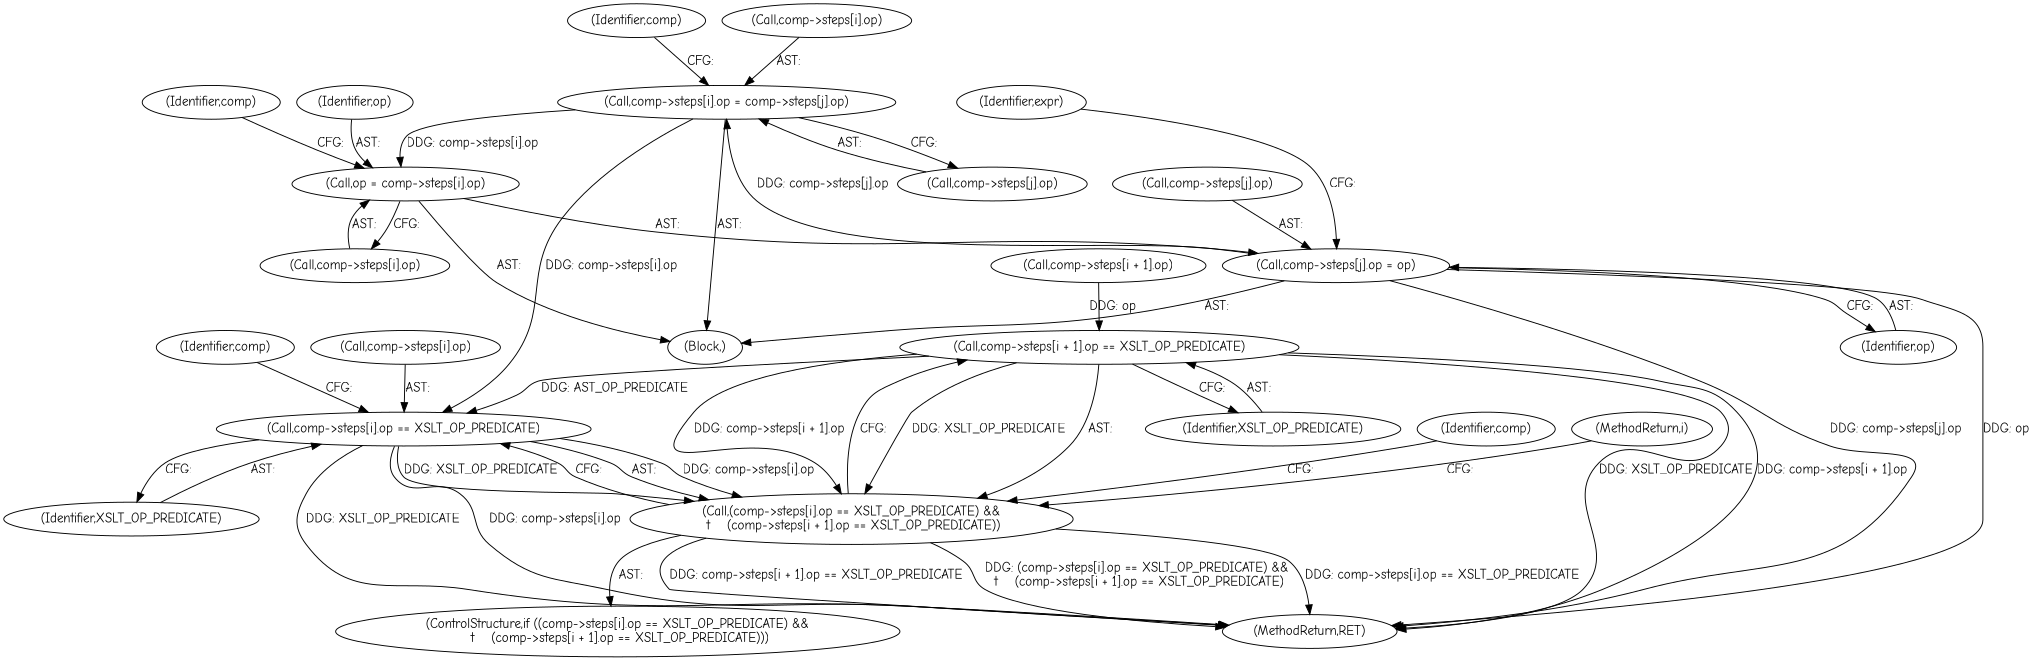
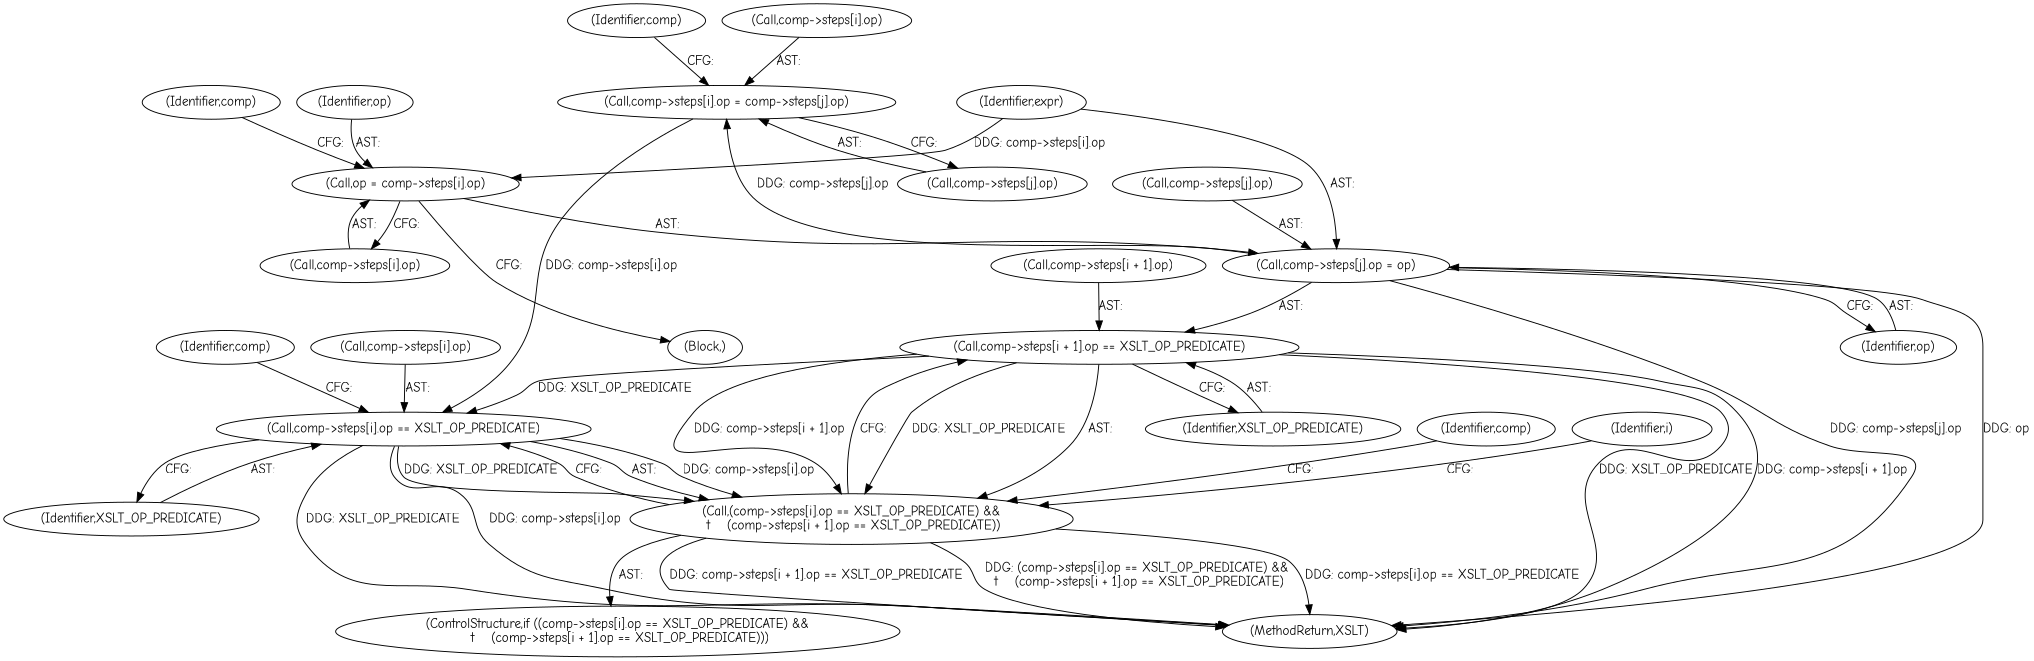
  digraph {
    fontname="Comic Neue"
    node [fontname="Comic Neue"]
    edge [fontname="Comic Neue"]
    n1 [label="(Call,comp->steps[i].op = comp->steps[j].op)"]
    n2 [label="(Call,op = comp->steps[i].op)"]
    n3 [label="(Call,comp->steps[i].op == XSLT_OP_PREDICATE)"]
    n4 [label="(Block,)"]
    n5 [label="(Call,comp->steps[j].op)"]
    n6 [label="(Call,comp->steps[j].op = op)"]
    n7 [label="(Call,comp->steps[i].op)"]
-   n8 [label="(MethodReturn,RET)"]
+   n8 [label="(MethodReturn,XSLT)"]
    n9 [label="(Call,(comp->steps[i].op == XSLT_OP_PREDICATE) &&\n \t    (comp->steps[i + 1].op == XSLT_OP_PREDICATE))"]
    n10 [label="(Identifier,XSLT_OP_PREDICATE)"]
    n11 [label="(Identifier,op)"]
    n12 [label="(Call,comp->steps[i + 1].op == XSLT_OP_PREDICATE)"]
    n13 [label="(ControlStructure,if ((comp->steps[i].op == XSLT_OP_PREDICATE) &&\n \t    (comp->steps[i + 1].op == XSLT_OP_PREDICATE)))"]
    n14 [label="(Identifier,XSLT_OP_PREDICATE)"]
    n15 [label="(Identifier,comp)"]
    n16 [label="(Call,comp->steps[j].op)"]
    n17 [label="(Identifier,comp)"]
    n18 [label="(Identifier,comp)"]
    n19 [label="(Identifier,comp)"]
    n20 [label="(Call,comp->steps[i].op)"]
    n21 [label="(Identifier,expr)"]
    n22 [label="(Identifier,op)"]
    n23 [label="(Call,comp->steps[i + 1].op)"]
    n24 [label="(Call,comp->steps[i].op)"]
-   n25 [label="(MethodReturn,i)"]
-   n1 -> n2 [label="DDG: comp->steps[i].op"]
+   n25 [label="(Identifier,i)"]
+   n21 -> n2 [label="DDG: comp->steps[i].op"]
    n1 -> n3 [label="DDG: comp->steps[i].op"]
-   n1 -> n4 [label="AST: "]
    n1 -> n5 [label="CFG: "]
-   n2 -> n4 [label="AST: "]
+   n2 -> n4 [label="CFG: "]
    n2 -> n6 [label="AST: "]
    n2 -> n7 [label="CFG: "]
    n3 -> n8 [label="DDG: XSLT_OP_PREDICATE"]
    n3 -> n8 [label="DDG: comp->steps[i].op"]
    n3 -> n9 [label="AST: "]
    n3 -> n9 [label="DDG: comp->steps[i].op"]
    n3 -> n9 [label="DDG: XSLT_OP_PREDICATE"]
    n3 -> n10 [label="CFG: "]
    n5 -> n1 [label="AST: "]
    n6 -> n1 [label="DDG: comp->steps[j].op"]
-   n6 -> n4 [label="AST: "]
+   n6 -> n12 [label="AST: "]
    n6 -> n8 [label="DDG: comp->steps[j].op"]
    n6 -> n8 [label="DDG: op"]
    n6 -> n11 [label="CFG: "]
    n7 -> n2 [label="AST: "]
    n9 -> n3 [label="CFG: "]
    n9 -> n8 [label="DDG: comp->steps[i + 1].op == XSLT_OP_PREDICATE"]
    n9 -> n8 [label="DDG: (comp->steps[i].op == XSLT_OP_PREDICATE) &&\n \t    (comp->steps[i + 1].op == XSLT_OP_PREDICATE)"]
    n9 -> n8 [label="DDG: comp->steps[i].op == XSLT_OP_PREDICATE"]
    n9 -> n12 [label="CFG: "]
    n9 -> n13 [label="AST: "]
    n10 -> n3 [label="AST: "]
    n11 -> n6 [label="AST: "]
-   n12 -> n3 [label="DDG: AST_OP_PREDICATE"]
+   n12 -> n3 [label="DDG: XSLT_OP_PREDICATE"]
    n12 -> n8 [label="DDG: XSLT_OP_PREDICATE"]
    n12 -> n8 [label="DDG: comp->steps[i + 1].op"]
    n12 -> n9 [label="AST: "]
    n12 -> n9 [label="DDG: comp->steps[i + 1].op"]
    n12 -> n9 [label="DDG: XSLT_OP_PREDICATE"]
    n12 -> n14 [label="CFG: "]
    n14 -> n12 [label="AST: "]
    n15 -> n2 [label="CFG: "]
    n16 -> n6 [label="AST: "]
    n17 -> n1 [label="CFG: "]
    n18 -> n3 [label="CFG: "]
    n19 -> n9 [label="CFG: "]
    n20 -> n3 [label="AST: "]
-   n21 -> n6 [label="CFG: "]
+   n21 -> n6 [label="AST: "]
    n22 -> n2 [label="AST: "]
-   n23 -> n12 [label="DDG: op"]
+   n23 -> n12 [label="AST: "]
    n24 -> n1 [label="AST: "]
    n25 -> n9 [label="CFG: "]
  }
